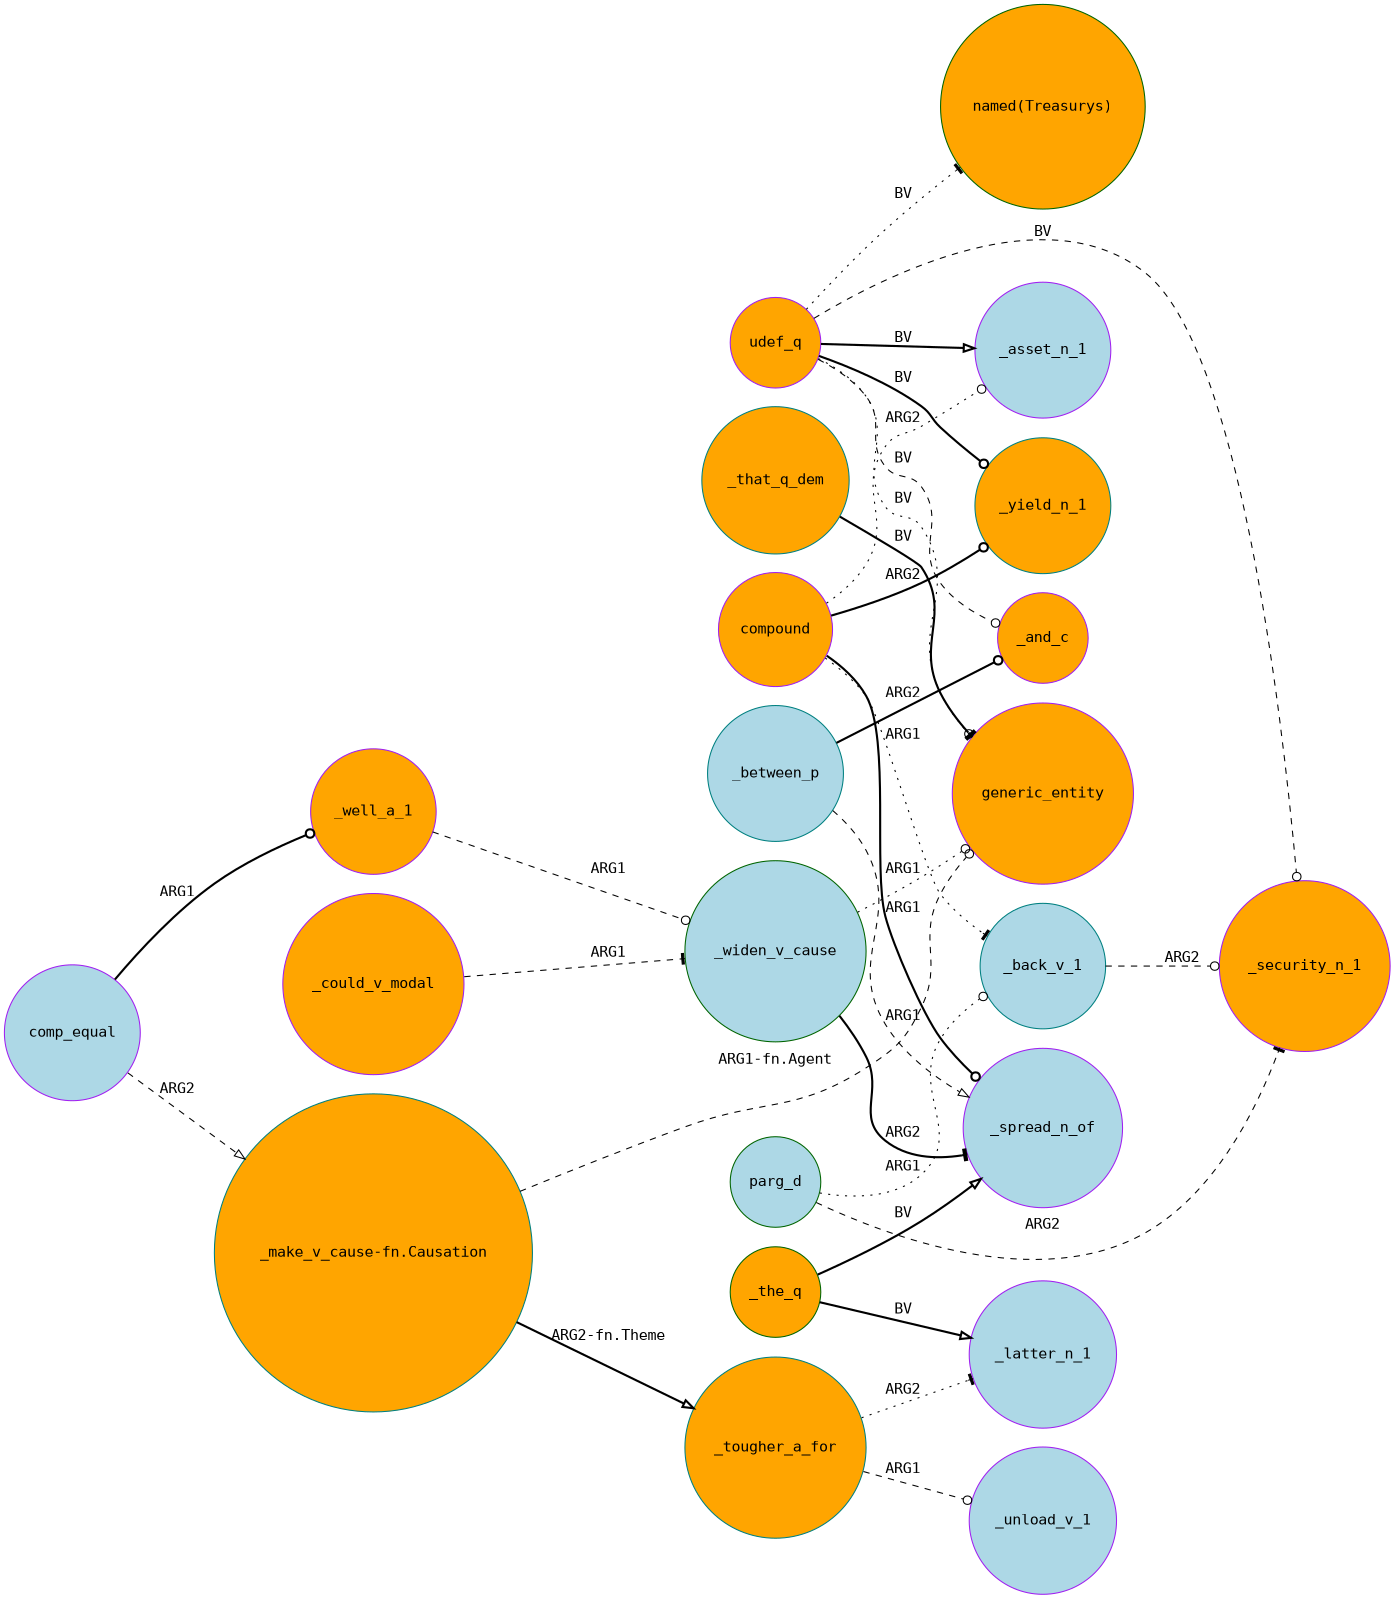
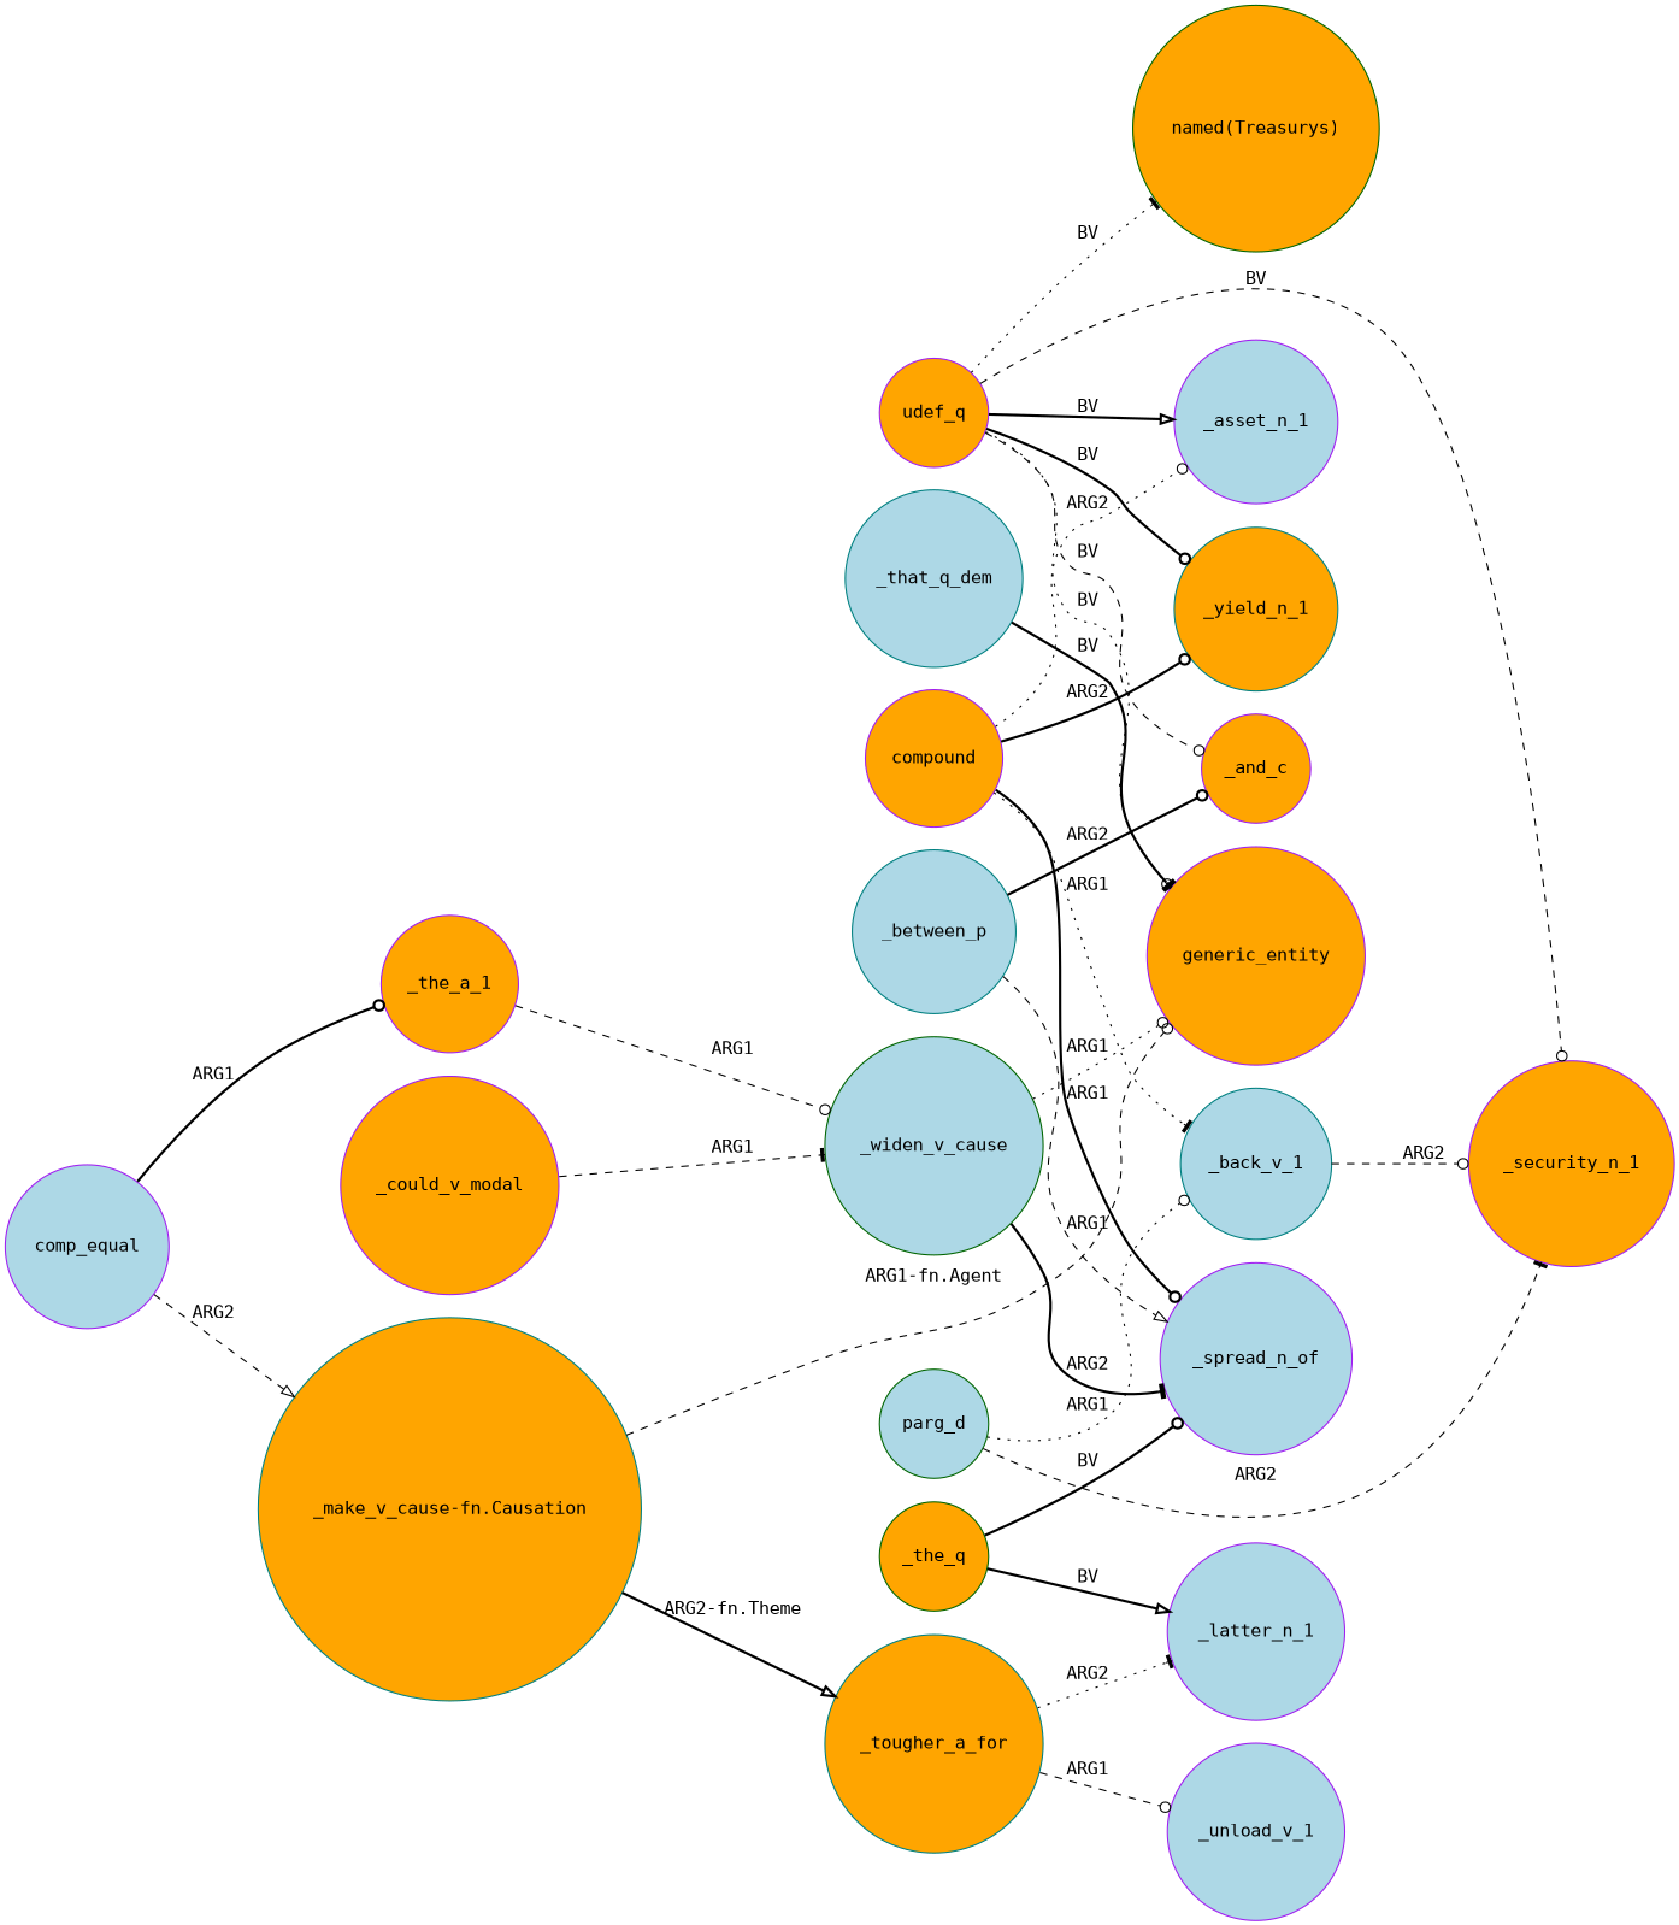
  digraph {
    fontname="DejaVu Sans Mono"
    rankdir=LR
    node [color=purple fillcolor=orange fontname="DejaVu Sans Mono" shape=circle style=filled]
    edge [arrowhead=odot fontname="DejaVu Sans Mono" style=bold]
    "_make_v_cause-fn.Causation" [color=teal]
    generic_entity
    _tougher_a_for [color=teal]
    _latter_n_1 [fillcolor=lightblue]
    _unload_v_1 [fillcolor=lightblue]
    udef_q
    "named(Treasurys)" [color=darkgreen]
    _security_n_1
    _asset_n_1 [fillcolor=lightblue]
    _and_c
    _yield_n_1 [color=teal]
-   _that_q_dem [color=teal]
+   _that_q_dem [color=teal fillcolor=lightblue]
    _widen_v_cause [color=darkgreen fillcolor=lightblue]
    _spread_n_of [fillcolor=lightblue]
-   _well_a_1
+   _well_a_1 [label=_the_a_1]
    compound
    _back_v_1 [color=teal fillcolor=lightblue]
    parg_d [color=darkgreen fillcolor=lightblue]
    _the_q [color=darkgreen]
    comp_equal [fillcolor=lightblue]
    _between_p [color=teal fillcolor=lightblue]
    _could_v_modal
    "_make_v_cause-fn.Causation" -> generic_entity [label="ARG1-fn.Agent" style=dashed]
    "_make_v_cause-fn.Causation" -> _tougher_a_for [arrowhead=onormal label="ARG2-fn.Theme"]
    _tougher_a_for -> _latter_n_1 [arrowhead=tee label=ARG2 style=dotted]
    _tougher_a_for -> _unload_v_1 [label=ARG1 style=dashed]
    udef_q -> generic_entity [label=BV style=dotted]
    udef_q -> "named(Treasurys)" [arrowhead=tee label=BV style=dotted]
    udef_q -> _security_n_1 [label=BV style=dashed]
    udef_q -> _asset_n_1 [arrowhead=onormal label=BV]
    udef_q -> _and_c [label=BV style=dashed]
    udef_q -> _yield_n_1 [label=BV]
    _that_q_dem -> generic_entity [arrowhead=tee label=BV]
    _widen_v_cause -> generic_entity [label=ARG1 style=dotted]
    _widen_v_cause -> _spread_n_of [arrowhead=tee label=ARG2]
    _well_a_1 -> _widen_v_cause [label=ARG1 style=dashed]
    compound -> _asset_n_1 [label=ARG2 style=dotted]
    compound -> _yield_n_1 [label=ARG2]
    compound -> _spread_n_of [label=ARG1]
    compound -> _back_v_1 [arrowhead=tee label=ARG1 style=dotted]
    _back_v_1 -> _security_n_1 [label=ARG2 style=dashed]
    parg_d -> _security_n_1 [arrowhead=tee label=ARG2 style=dashed]
    parg_d -> _back_v_1 [label=ARG1 style=dotted]
    _the_q -> _latter_n_1 [arrowhead=onormal label=BV]
-   _the_q -> _spread_n_of [arrowhead=onormal label=BV]
+   _the_q -> _spread_n_of [label=BV]
    comp_equal -> "_make_v_cause-fn.Causation" [arrowhead=onormal label=ARG2 style=dashed]
    comp_equal -> _well_a_1 [label=ARG1]
    _between_p -> _and_c [label=ARG2]
    _between_p -> _spread_n_of [arrowhead=onormal label=ARG1 style=dashed]
    _could_v_modal -> _widen_v_cause [arrowhead=tee label=ARG1 style=dashed]
  }
